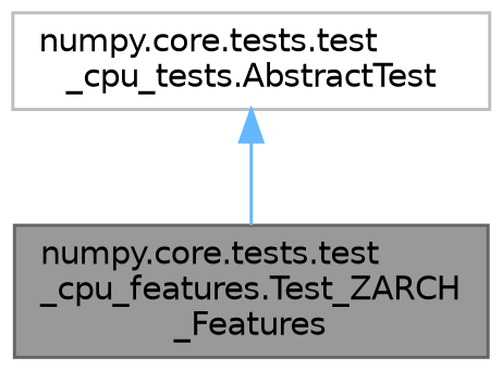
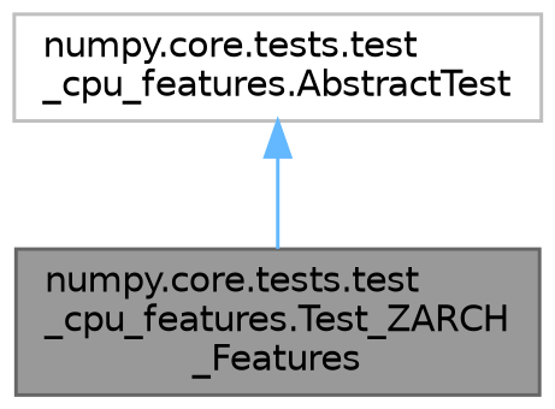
  digraph {
    node [fontname=Helvetica fontsize=10 shape=box style=filled]
    n1 [color=gray40 fillcolor=grey60 fontcolor=black height=0.2 label="numpy.core.tests.test\l_cpu_features.Test_ZARCH\l_Features" width=0.4]
-   n2 [color=grey75 fillcolor=white height=0.2 label="numpy.core.tests.test\l_cpu_tests.AbstractTest" width=0.4]
+   n2 [color=grey75 fillcolor=white height=0.2 label="numpy.core.tests.test\l_cpu_features.AbstractTest" width=0.4]
    n2 -> n1 [color=steelblue1 dir=back fontname=Helvetica fontsize=10 labelfontname=Helvetica labelfontsize=10 style=solid]
  }
